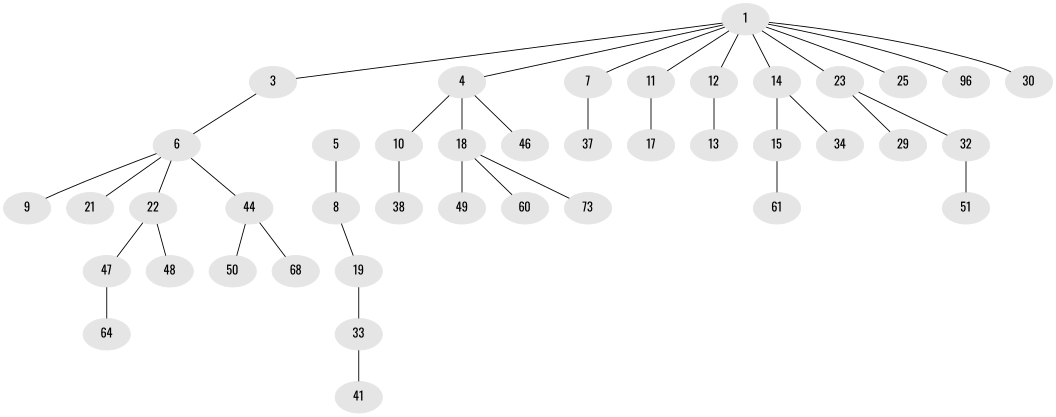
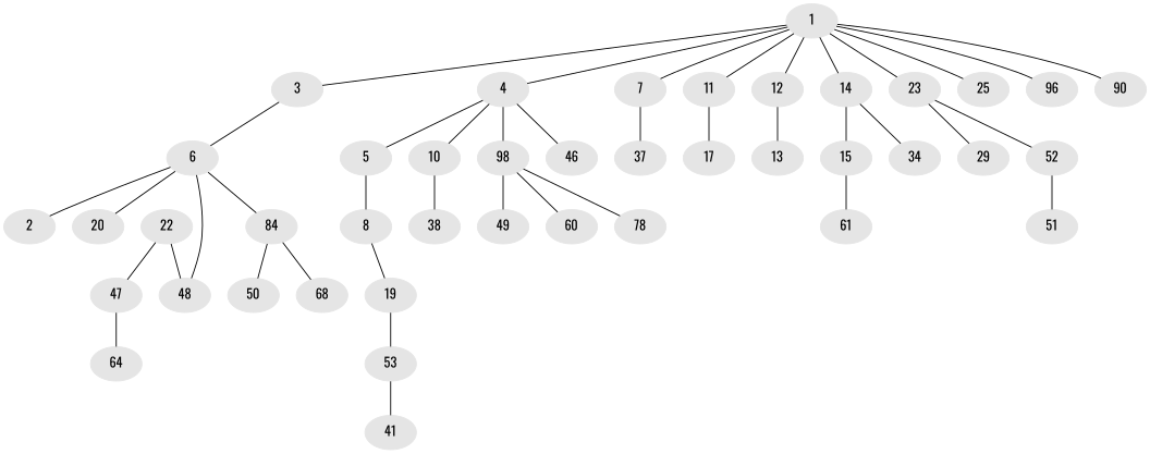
  graph {
    fontname=Oswald
    node [color=gray90 fontname=Oswald style=filled]
    edge [fontname=Oswald]
    1 [super="+2"]
    3 [super="+71"]
    4 [super="+16"]
    7 [super="+43"]
    11
    12 [super="+39"]
    14 [super="+26"]
    23
    25
    n10 [label=96]
-   30
+   30 [label=90]
    6
    5
    10 [super="+40"]
-   18 [super="+35+20"]
+   18 [super="+35+20" label=98]
    46
    37 [super="+66"]
    17 [super="+67"]
    13
    15
    34 [super="+59+58"]
    29
-   32
-   9 [super="+36+31+52"]
-   21 [super="+27"]
+   32 [label=52]
+   9 [super="+36+31+52" label=2]
+   21 [super="+27" label=20]
    22 [super="+28"]
-   44
+   44 [label=84]
    8
    38
    49
    60 [super="+65"]
-   73
+   73 [label=78]
    19 [super="+42+24"]
    47
    48 [super="+70+62+55"]
    50
    68
-   33 [super="+72+57"]
+   33 [super="+72+57" label=53]
    61
    41
    64
    51
    1 -- 3
    1 -- 4
    1 -- 7
    1 -- 11
    1 -- 12
    1 -- 14
    1 -- 23
    1 -- 25
    1 -- n10
    1 -- 30
    3 -- 6
+   4 -- 5
    4 -- 10
    4 -- 18
    4 -- 46
    7 -- 37
    11 -- 17
    12 -- 13
    14 -- 15
    14 -- 34
    23 -- 29
    23 -- 32
    6 -- 9
    6 -- 21
-   6 -- 22
+   6 -- 48
    6 -- 44
    5 -- 8
    10 -- 38
    18 -- 49
    18 -- 60
    18 -- 73
    15 -- 61
    32 -- 51
    22 -- 47
    22 -- 48
    44 -- 50
    44 -- 68
    8 -- 19
    19 -- 33
    47 -- 64
    33 -- 41
  }
